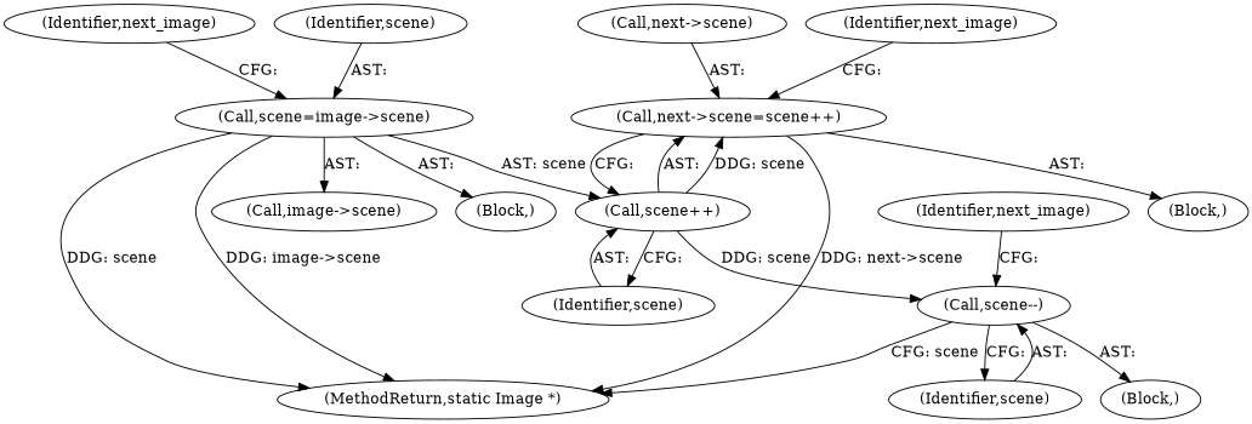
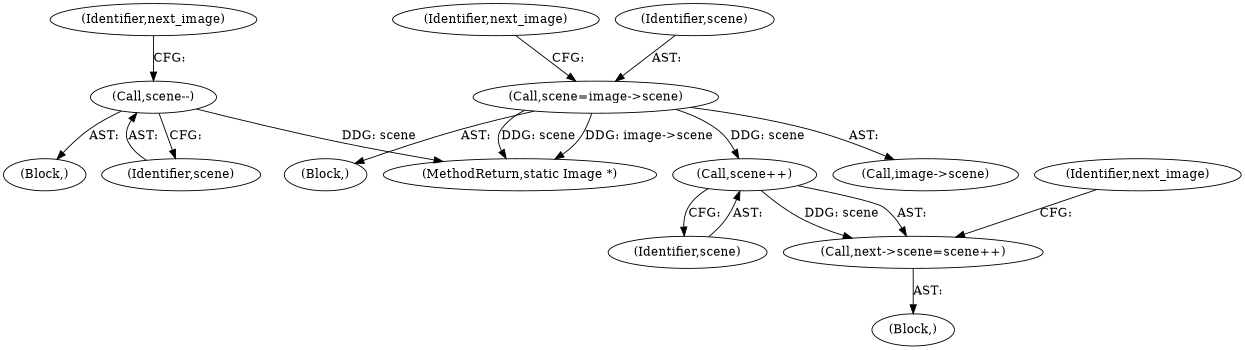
  digraph {
    n1 [label="(Call,next->scene=scene++)"]
    n2 [label="(Call,scene++)"]
    n3 [label="(MethodReturn,static Image *)"]
    n4 [label="(Block,)"]
    n5 [label="(Call,scene--)"]
    n6 [label="(Identifier,scene)"]
    n7 [label="(Identifier,scene)"]
    n8 [label="(Block,)"]
    n9 [label="(Call,scene=image->scene)"]
    n10 [label="(Call,image->scene)"]
    n11 [label="(Block,)"]
-   n12 [label="(Call,next->scene)"]
    n13 [label="(Identifier,next_image)"]
    n14 [label="(Identifier,next_image)"]
    n15 [label="(Identifier,next_image)"]
    n16 [label="(Identifier,scene)"]
-   n1 -> n2 [label="CFG: "]
-   n1 -> n3 [label="DDG: next->scene"]
    n1 -> n4 [label="AST: "]
    n2 -> n1 [label="AST: "]
    n2 -> n1 [label="DDG: scene"]
-   n2 -> n5 [label="DDG: scene"]
    n2 -> n6 [label="CFG: "]
-   n5 -> n3 [label="CFG: scene"]
+   n5 -> n3 [label="DDG: scene"]
    n5 -> n7 [label="CFG: "]
    n5 -> n8 [label="AST: "]
    n6 -> n2 [label="AST: "]
    n7 -> n5 [label="AST: "]
-   n9 -> n2 [label="AST: scene"]
+   n9 -> n2 [label="DDG: scene"]
    n9 -> n3 [label="DDG: scene"]
    n9 -> n3 [label="DDG: image->scene"]
    n9 -> n10 [label="AST: "]
    n9 -> n11 [label="AST: "]
-   n12 -> n1 [label="AST: "]
    n13 -> n1 [label="CFG: "]
    n14 -> n9 [label="CFG: "]
    n15 -> n5 [label="CFG: "]
    n16 -> n9 [label="AST: "]
  }
